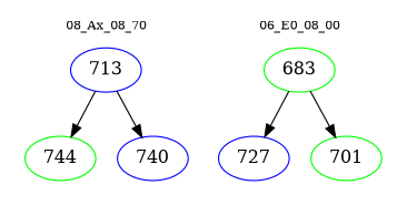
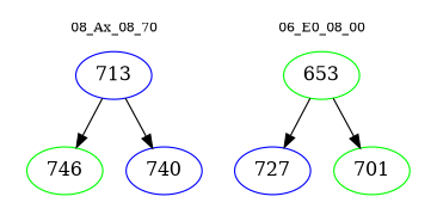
  digraph {
    node [color=blue]
    edge [color=black]
    n1 [label=713]
-   n2 [color=green label=744]
+   n2 [color=green label=746]
    n3 [label=740]
-   n4 [color=green label=683]
+   n4 [color=green label=653]
    n5 [label=727]
    n6 [color=green label=701]
    subgraph cluster_1 {
      color=white
      fontsize=10
      label="08_Ax_08_70"
      n1
      n2
      n3
    }
    subgraph cluster_2 {
      color=white
      fontsize=10
      label="06_E0_08_00"
      n4
      n5
      n6
    }
    n1 -> n2
    n1 -> n3
    n4 -> n5
    n4 -> n6
  }
